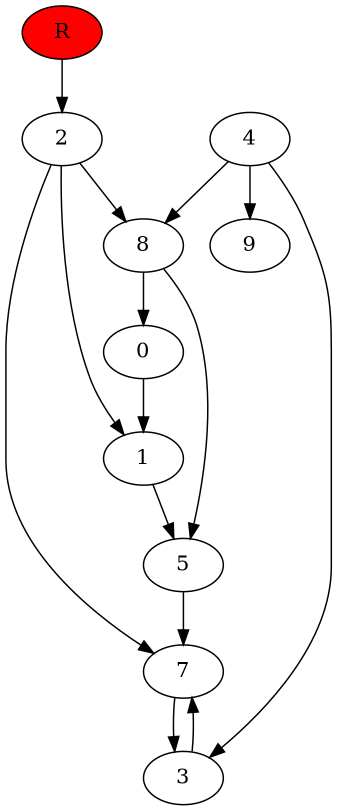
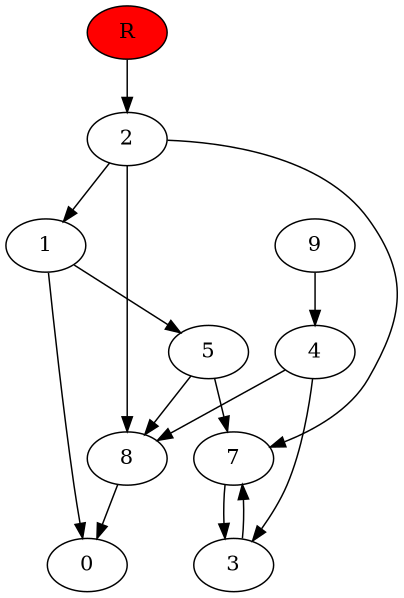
  digraph {
    n1 [label=0]
    1
    5
    2
    7
    8
    3
    4
    9
    R [fillcolor="#ff0000" style=filled]
-   n1 -> 1
+   1 -> n1
    1 -> 5
    5 -> 7
-   8 -> 5
+   5 -> 8
    2 -> 1
    2 -> 7
    2 -> 8
    7 -> 3
    8 -> n1
    3 -> 7
    4 -> 8
    4 -> 3
-   4 -> 9
+   9 -> 4
    R -> 2
  }
